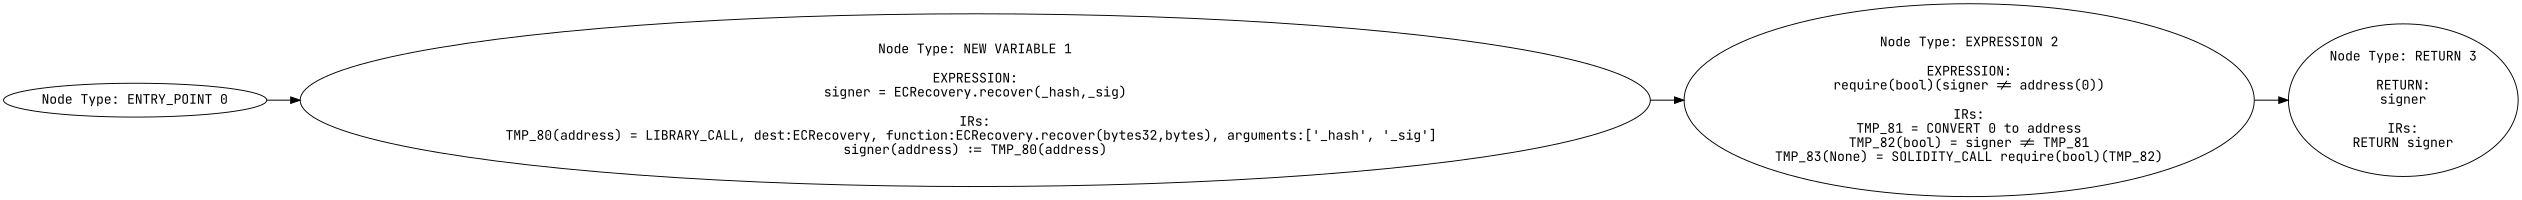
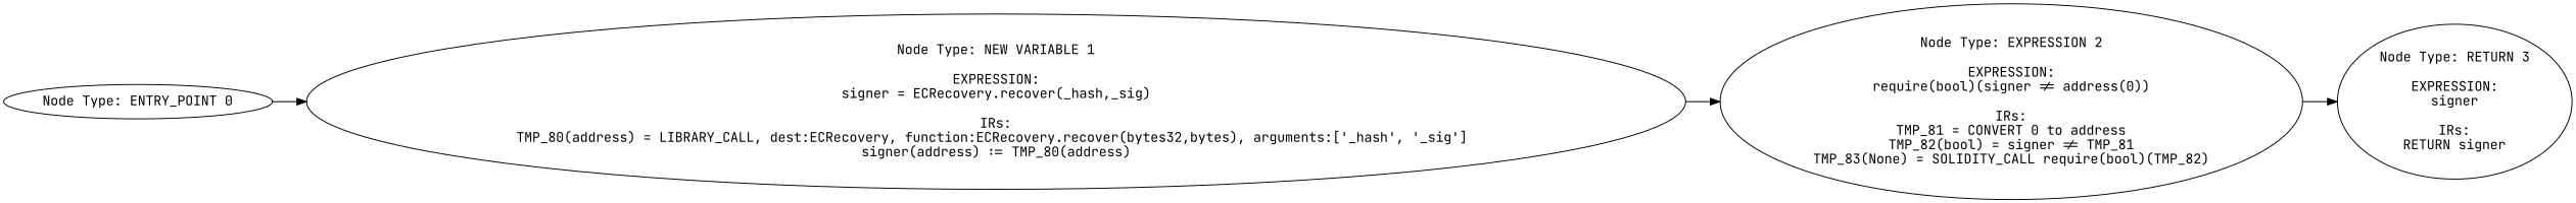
  digraph {
    rankdir=LR
    fontname="JetBrains Mono"
    node [fontname="JetBrains Mono"]
    edge [fontname="JetBrains Mono"]
    n1 [label="Node Type: ENTRY_POINT 0\n"]
    n2 [label="Node Type: NEW VARIABLE 1\n\nEXPRESSION:\nsigner = ECRecovery.recover(_hash,_sig)\n\nIRs:\nTMP_80(address) = LIBRARY_CALL, dest:ECRecovery, function:ECRecovery.recover(bytes32,bytes), arguments:['_hash', '_sig'] \nsigner(address) := TMP_80(address)"]
    n3 [label="Node Type: EXPRESSION 2\n\nEXPRESSION:\nrequire(bool)(signer != address(0))\n\nIRs:\nTMP_81 = CONVERT 0 to address\nTMP_82(bool) = signer != TMP_81\nTMP_83(None) = SOLIDITY_CALL require(bool)(TMP_82)"]
-   n4 [label="Node Type: RETURN 3\n\nRETURN:\nsigner\n\nIRs:\nRETURN signer"]
+   n4 [label="Node Type: RETURN 3\n\nEXPRESSION:\nsigner\n\nIRs:\nRETURN signer"]
    n1 -> n2
    n2 -> n3
    n3 -> n4
  }
